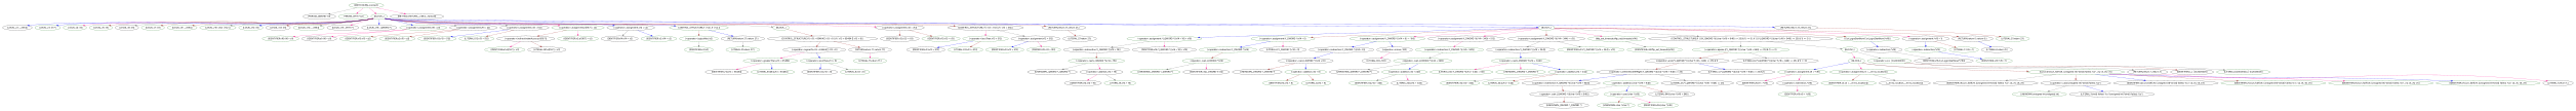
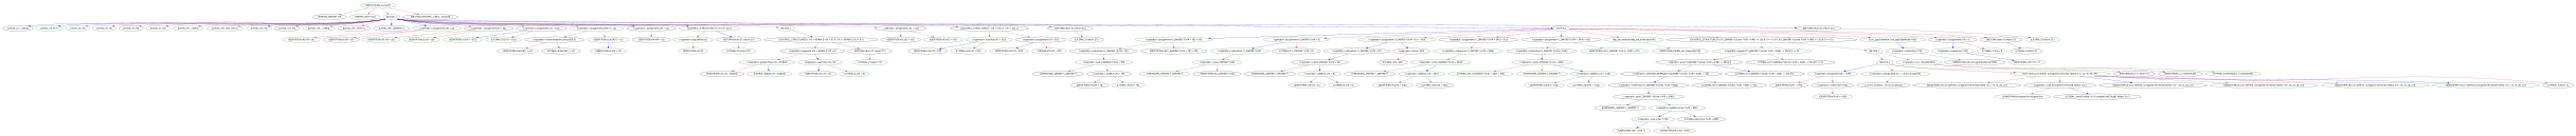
  digraph {
    fontname=Inter
    node [color=darkgreen fontname=Inter]
    edge [color=brown fontname=Inter]
    n1 [label="(METHOD,tftp_connect)"]
    n2 [color=black label="(PARAM,_QWORD *a1)"]
    n3 [label="(PARAM,_BYTE *a2)"]
    n4 [label="(BLOCK,,)"]
    n5 [color=black label="(METHOD_RETURN,__int64 __fastcall)"]
    n6 [color=black label="(LOCAL,v2: __int64)"]
    n7 [label="(LOCAL,v3: int *)"]
    n8 [label="(LOCAL,v4: int)"]
    n9 [label="(LOCAL,v5: int)"]
    n10 [color=black label="(LOCAL,v6: int)"]
    n11 [label="(LOCAL,v7: int)"]
    n12 [label="(LOCAL,v9: __int64)"]
    n13 [label="(LOCAL,v10: char [ 132 ])"]
    n14 [label="(LOCAL,v12: int)"]
    n15 [color=black label="(LOCAL,v13: int)"]
    n16 [label="(LOCAL,v14: __int64)"]
    n17 [color=black label="(LOCAL,v15: _BYTE *)"]
    n18 [color=black label="(LOCAL,v16: _QWORD *)"]
    n19 [label="(<operator>.assignment,v16 = a1)"]
    n20 [color=black label="(<operator>.assignment,v15 = a2)"]
    n21 [color=black label="(<operator>.assignment,v13 = 512)"]
    n22 [label="(<operator>.assignment,a1[167] = v2)"]
    n23 [color=black label="(<operator>.assignment,v14 = v2)"]
    n24 [label="(CONTROL_STRUCTURE,if ( !v2 ),if ( !v2 ))"]
    n25 [label="(BLOCK,,)"]
    n26 [color=black label="(<operator>.assignment,v12 = v13)"]
    n27 [color=black label="(CONTROL_STRUCTURE,if ( v13 < 512 ),if ( v13 < 512 ))"]
    n28 [color=black label="(RETURN,return 27;,return 27;)"]
    n29 [label="(BLOCK,,)"]
    n30 [color=black label="(RETURN,return 27;,return 27;)"]
    n31 [label="(IDENTIFIER,v16,v16 = a1)"]
    n32 [color=black label="(IDENTIFIER,a1,v16 = a1)"]
    n33 [label="(IDENTIFIER,v15,v15 = a2)"]
    n34 [label="(IDENTIFIER,a2,v15 = a2)"]
    n35 [label="(IDENTIFIER,v13,v13 = 512)"]
    n36 [label="(LITERAL,512,v13 = 512)"]
    n37 [color=black label="(<operator>.indirectIndexAccess,a1[167])"]
    n38 [label="(IDENTIFIER,v2,a1[167] = v2)"]
    n39 [color=black label="(IDENTIFIER,v14,v14 = v2)"]
    n40 [label="(IDENTIFIER,v2,v14 = v2)"]
    n41 [label="(<operator>.logicalNot,!v2)"]
    n42 [color=black label="(RETURN,return 27;,return 27;)"]
    n43 [color=black label="(CONTROL_STRUCTURE,if ( v13 > 65464 || v13 < 8 ),if ( v13 > 65464 || v13 < 8 ))"]
    n44 [color=black label="(IDENTIFIER,v12,v22 = v13)"]
    n45 [label="(IDENTIFIER,v13,v12 = v13)"]
    n46 [label="(<operator>.lessThan,v13 < 512)"]
    n47 [color=black label="(<operator>.assignment,v12 = 512)"]
    n48 [color=black label="(LITERAL,27,return 27;)"]
    n49 [label="(<operator>.assignment,*(_QWORD *)(v14 + 16) = v16)"]
    n50 [label="(<operator>.assignment,*(_DWORD *)v14 = 0)"]
    n51 [label="(<operator>.assignment,*(_DWORD *)(v14 + 8) = -100)"]
    n52 [color=black label="(<operator>.assignment,*(_DWORD *)(v14 + 340) = 512)"]
    n53 [color=black label="(<operator>.assignment,*(_DWORD *)(v14 + 344) = v13)"]
    n54 [label="(tftp_set_timeouts,tftp_set_timeouts(v14))"]
    n55 [color=black label="(CONTROL_STRUCTURE,if ( ((*(_QWORD *)((char *)v16 + 948) >> 25) & 1) == 0 ),if ( ((*(_QWORD *)((char *)v16 + 948) >> 25) & 1) == 0 ))"]
    n56 [label="(Curl_pgrsStartNow,Curl_pgrsStartNow(*v16))"]
    n57 [color=black label="(<operator>.assignment,*v15 = 1)"]
    n58 [color=black label="(RETURN,return 0;,return 0;)"]
    n59 [label="(LITERAL,27,return 27;)"]
    n60 [label="(IDENTIFIER,a1,a1[167] = v2)"]
    n61 [color=black label="(LITERAL,167,a1[167] = v2)"]
    n62 [label="(IDENTIFIER,v2,!v2)"]
    n63 [label="(LITERAL,27,return 27;)"]
    n64 [color=black label="(<operator>.logicalOr,v13 > 65464 || v13 < 8)"]
    n65 [color=black label="(RETURN,return 71;,return 71;)"]
    n66 [label="(<operator>.greaterThan,v13 > 65464)"]
    n67 [label="(<operator>.lessThan,v13 < 8)"]
    n68 [label="(LITERAL,71,return 71;)"]
    n69 [color=black label="(IDENTIFIER,v13,v13 > 65464)"]
    n70 [label="(LITERAL,65464,v13 > 65464)"]
    n71 [color=black label="(IDENTIFIER,v13,v13 < 8)"]
    n72 [label="(LITERAL,8,v13 < 8)"]
    n73 [color=black label="(IDENTIFIER,v13,v13 < 512)"]
    n74 [label="(LITERAL,512,v13 < 512)"]
    n75 [label="(IDENTIFIER,v12,v12 = 512)"]
    n76 [label="(DWORD,512,v12 = 512)"]
    n77 [color=black label="(<operator>.indirection,*(_QWORD *)(v14 + 16))"]
    n78 [color=black label="(IDENTIFIER,v16,*(_QWORD *)(v14 + 16) = v16)"]
    n79 [label="(<operator>.indirection,*(_DWORD *)v14)"]
    n80 [color=black label="(LITERAL,0,*(_DWORD *)v14 = 0)"]
    n81 [color=black label="(<operator>.indirection,*(_DWORD *)(v14 + 8))"]
    n82 [color=black label="(<operator>.minus,-100)"]
    n83 [label="(<operator>.indirection,*(_DWORD *)(v14 + 340))"]
    n84 [color=black label="(<operator>.indirection,*(_DWORD *)(v14 + 344))"]
    n85 [label="(IDENTIFIER,v13,*(_DWORD *)(v14 + 344) = v13)"]
    n86 [label="(IDENTIFIER,v14,tftp_set_timeouts(v14))"]
    n87 [label="(<operator>.equals,((*(_QWORD *)((char *)v16 + 948) >> 25) & 1) == 0)"]
    n88 [label="(BLOCK,,)"]
    n89 [color=black label="(<operator>.indirection,*v16)"]
    n90 [label="(<operator>.indirection,*v15)"]
    n91 [label="(LITERAL,1,*v15 = 1)"]
    n92 [color=black label="(LITERAL,0,return 0;)"]
    n93 [label="(<operator>.cast,(_QWORD *)(v14 + 16))"]
    n94 [color=black label="(UNKNOWN,_QWORD *,_QWORD *)"]
    n95 [color=black label="(<operator>.addition,v14 + 16)"]
    n96 [color=black label="(IDENTIFIER,v14,v14 + 16)"]
    n97 [label="(LITERAL,16,v14 + 16)"]
    n98 [label="(<operator>.cast,(_DWORD *)v14)"]
    n99 [label="(UNKNOWN,_DWORD *,_DWORD *)"]
    n100 [color=black label="(IDENTIFIER,v14,(_DWORD *)v14)"]
    n101 [color=black label="(<operator>.cast,(_DWORD *)(v14 + 8))"]
    n102 [color=black label="(LITERAL,100,-100)"]
    n103 [color=black label="(UNKNOWN,_DWORD *,_DWORD *)"]
    n104 [label="(<operator>.addition,v14 + 8)"]
    n105 [label="(IDENTIFIER,v14,v14 + 8)"]
    n106 [label="(LITERAL,8,v14 + 8)"]
    n107 [label="(<operator>.cast,(_DWORD *)(v14 + 340))"]
    n108 [label="(LITERAL,512,*(_DWORD *)(v14 + 340) = 512)"]
    n109 [color=black label="(UNKNOWN,_DWORD *,_DWORD *)"]
    n110 [label="(<operator>.addition,v14 + 340)"]
    n111 [label="(IDENTIFIER,v14,v14 + 340)"]
    n112 [color=black label="(LITERAL,340,v14 + 340)"]
    n113 [label="(<operator>.cast,(_DWORD *)(v14 + 344))"]
    n114 [label="(UNKNOWN,_DWORD *,_DWORD *)"]
    n115 [label="(<operator>.addition,v14 + 344)"]
    n116 [label="(IDENTIFIER,v14,v14 + 344)"]
    n117 [label="(LITERAL,344,v14 + 344)"]
    n118 [color=black label="(<operator>.and,(*(_QWORD *)((char *)v16 + 948) >> 25) & 1)"]
    n119 [color=black label="(LITERAL,0,((*(_QWORD *)((char *)v16 + 948) >> 25) & 1) == 0)"]
    n120 [label="(BLOCK,,)"]
    n121 [label="(<operator>.or,L | 0x2000000)"]
    n122 [color=black label="(<operator>.arithmeticShiftRight,*(_QWORD *)((char *)v16 + 948) >> 25)"]
    n123 [color=black label="(LITERAL,1,(*(_QWORD *)((char *)v16 + 948) >> 25) & 1)"]
    n124 [color=black label="(<operator>.indirection,*(_QWORD *)((char *)v16 + 948))"]
    n125 [color=black label="(LITERAL,25,*(_QWORD *)((char *)v16 + 948) >> 25)"]
    n126 [color=black label="(<operator>.cast,(_QWORD *)((char *)v16 + 948))"]
    n127 [color=black label="(UNKNOWN,_QWORD *,_QWORD *)"]
    n128 [label="(<operator>.addition,(char *)v16 + 948)"]
    n129 [label="(<operator>.cast,(char *)v16)"]
    n130 [color=black label="(LITERAL,948,(char *)v16 + 948)"]
    n131 [label="(UNKNOWN,char *,char *)"]
    n132 [label="(IDENTIFIER,v16,(char *)v16)"]
    n133 [label="(<operator>.assignment,v9 = *v16)"]
    n134 [label="(<operator>.assignment,v3 = __errno_location())"]
    n135 [label="(Curl_failf,Curl_failf(v9, (unsigned int)\"bind() failed; %s\", v4, v5, v6, v7))"]
    n136 [color=black label="(RETURN,return 7;,return 7;)"]
    n137 [color=black label="(IDENTIFIER,L,L | 0x2000000)"]
    n138 [label="(LITERAL,0x2000000,L | 0x2000000)"]
    n139 [color=black label="(IDENTIFIER,v9,v9 = *v16)"]
    n140 [color=black label="(<operator>.indirection,*v16)"]
-   n141 [label="(IDENTIFIER,v3,v3 = __errno_location())"]
    n142 [color=black label="(__errno_location,__errno_location())"]
    n143 [color=black label="(IDENTIFIER,v9,Curl_failf(v9, (unsigned int)\"bind() failed; %s\", v4, v5, v6, v7))"]
    n144 [color=black label="(<operator>.cast,(unsigned int)\"bind() failed; %s\")"]
    n145 [color=black label="(IDENTIFIER,v4,Curl_failf(v9, (unsigned int)\"bind() failed; %s\", v4, v5, v6, v7))"]
    n146 [label="(IDENTIFIER,v5,Curl_failf(v9, (unsigned int)\"bind() failed; %s\", v4, v5, v6, v7))"]
    n147 [label="(IDENTIFIER,v6,Curl_failf(v9, (unsigned int)\"bind() failed; %s\", v4, v5, v6, v7))"]
    n148 [label="(IDENTIFIER,v7,Curl_failf(v9, (unsigned int)\"bind() failed; %s\", v4, v5, v6, v7))"]
    n149 [color=black label="(LITERAL,7,return 7;)"]
    n150 [label="(IDENTIFIER,v16,v9 = *v16)"]
    n151 [label="(UNKNOWN,unsigned int,unsigned int)"]
    n152 [color=black label="(LITERAL,\"bind() failed; %s\",(unsigned int)\"bind() failed; %s\")"]
    n153 [color=black label="(IDENTIFIER,v16,Curl_pgrsStartNow(*v16))"]
    n154 [label="(IDENTIFIER,v15,*v15 = 1)"]
    n1 -> n2 [color=gray40]
    n1 -> n3 [color=deeppink]
    n1 -> n4 [color=deeppink]
    n1 -> n5 [color=deeppink]
    n4 -> n6 [color=blue]
    n4 -> n7 [color=blue]
    n4 -> n8 [color=deeppink]
    n4 -> n9
    n4 -> n10 [color=gray40]
    n4 -> n11
    n4 -> n12
    n4 -> n13 [color=gray40]
    n4 -> n14 [color=blue]
    n4 -> n15
    n4 -> n16 [color=gray40]
    n4 -> n17 [color=deeppink]
    n4 -> n18 [color=blue]
    n4 -> n19 [color=blue]
    n4 -> n20 [color=gray40]
    n4 -> n21 [color=gray40]
    n4 -> n22 [color=deeppink]
    n4 -> n23 [color=blue]
    n4 -> n24 [color=blue]
    n4 -> n25 [color=gray40]
    n4 -> n26 [color=deeppink]
    n4 -> n27
    n4 -> n28
    n4 -> n29 [color=blue]
    n4 -> n30 [color=blue]
    n19 -> n31 [color=deeppink]
    n19 -> n32 [color=deeppink]
    n20 -> n33
    n20 -> n34
    n21 -> n35 [color=blue]
    n21 -> n36
    n22 -> n37
    n22 -> n38 [color=deeppink]
    n23 -> n39 [color=gray40]
-   n23 -> n40 [color=blue]
+   n38 -> n40 [color=blue]
    n24 -> n41
    n24 -> n42 [color=blue]
    n25 -> n43
    n26 -> n44
    n26 -> n45
    n27 -> n46 [color=deeppink]
    n27 -> n47 [color=gray40]
    n28 -> n48
    n29 -> n49 [color=blue]
    n29 -> n50
    n29 -> n51 [color=deeppink]
    n29 -> n52 [color=deeppink]
    n29 -> n53
    n29 -> n54 [color=deeppink]
    n29 -> n55 [color=gray40]
    n29 -> n56
    n29 -> n57 [color=deeppink]
    n29 -> n58
    n30 -> n59
    n37 -> n60 [color=deeppink]
    n37 -> n61
    n41 -> n62 [color=gray40]
    n42 -> n63 [color=gray40]
    n43 -> n64
    n43 -> n65
    n46 -> n73 [color=blue]
    n46 -> n74
    n47 -> n75 [color=blue]
    n47 -> n76 [color=deeppink]
    n49 -> n77 [color=gray40]
    n49 -> n78 [color=deeppink]
    n50 -> n79 [color=blue]
    n50 -> n80 [color=deeppink]
    n51 -> n81 [color=blue]
    n51 -> n82 [color=blue]
    n52 -> n83 [color=deeppink]
    n53 -> n84 [color=gray40]
    n53 -> n85 [color=gray40]
    n54 -> n86 [color=gray40]
    n55 -> n87 [color=gray40]
    n55 -> n88 [color=gray40]
    n56 -> n89 [color=blue]
    n57 -> n90 [color=blue]
    n57 -> n91
    n58 -> n92 [color=blue]
    n64 -> n66 [color=deeppink]
    n64 -> n67 [color=blue]
    n65 -> n68 [color=deeppink]
    n66 -> n69 [color=deeppink]
    n66 -> n70 [color=blue]
    n67 -> n71 [color=blue]
    n67 -> n72 [color=gray40]
    n77 -> n93
    n79 -> n98
    n81 -> n101 [color=blue]
    n82 -> n102 [color=deeppink]
    n83 -> n107 [color=gray40]
    n84 -> n113 [color=blue]
    n87 -> n118
    n87 -> n119 [color=gray40]
    n88 -> n120 [color=deeppink]
    n88 -> n121 [color=gray40]
    n89 -> n153 [color=gray40]
    n90 -> n154 [color=blue]
    n93 -> n94 [color=gray40]
    n93 -> n95 [color=deeppink]
    n95 -> n96 [color=deeppink]
    n95 -> n97 [color=gray40]
    n98 -> n99 [color=gray40]
    n98 -> n100 [color=deeppink]
    n101 -> n103
    n101 -> n104 [color=blue]
    n104 -> n105
    n104 -> n106
    n107 -> n109 [color=gray40]
    n107 -> n110 [color=blue]
    n110 -> n111 [color=gray40]
    n110 -> n112 [color=deeppink]
    n113 -> n108 [color=deeppink]
    n113 -> n114 [color=deeppink]
    n113 -> n115 [color=blue]
    n115 -> n116 [color=gray40]
    n115 -> n117
    n118 -> n122
    n118 -> n123 [color=blue]
    n120 -> n133 [color=blue]
    n120 -> n134 [color=deeppink]
    n120 -> n135
    n120 -> n136 [color=gray40]
    n121 -> n137
    n121 -> n138 [color=gray40]
    n122 -> n124 [color=blue]
    n122 -> n125 [color=gray40]
    n124 -> n126
    n126 -> n127
-   n128 -> n126 [color=gray40]
+   n126 -> n128 [color=gray40]
    n128 -> n129 [color=blue]
    n128 -> n130
-   n129 -> n131
+   n129 -> n131 [color=blue]
    n129 -> n132 [color=deeppink]
    n133 -> n139 [color=deeppink]
    n133 -> n140 [color=deeppink]
-   n134 -> n141
    n134 -> n142 [color=gray40]
    n135 -> n143 [color=gray40]
    n135 -> n144
    n135 -> n145 [color=blue]
    n135 -> n146
    n135 -> n147 [color=deeppink]
    n135 -> n148 [color=blue]
    n136 -> n149 [color=deeppink]
    n140 -> n150 [color=deeppink]
    n144 -> n151 [color=gray40]
    n144 -> n152 [color=blue]
  }
